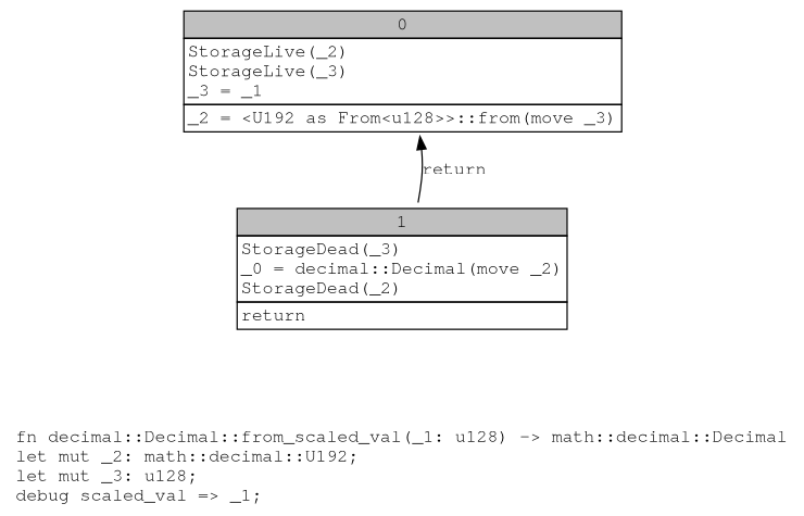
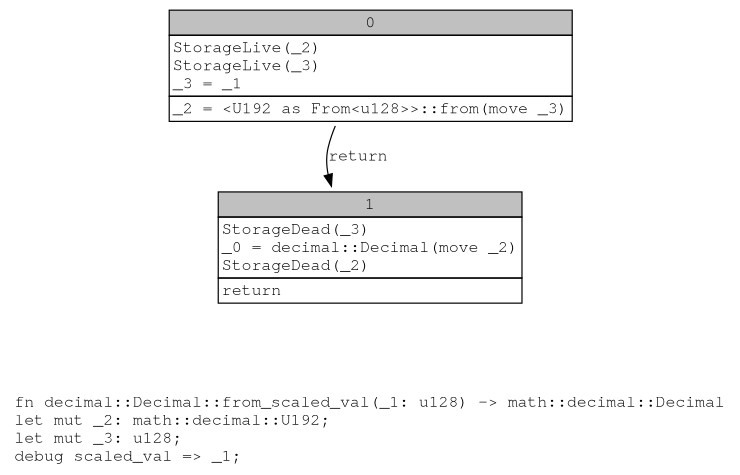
  digraph {
    fontname="Courier, monospace"
    label=<fn decimal::Decimal::from_scaled_val(_1: u128) -&gt; math::decimal::Decimal<br align="left"/>let mut _2: math::decimal::U192;<br align="left"/>let mut _3: u128;<br align="left"/>debug scaled_val =&gt; _1;<br align="left"/>>
    node [fontname="Courier, monospace" shape=none]
    n1 [label=<<table border="0" cellborder="1" cellspacing="0"><tr><td bgcolor="gray" align="center" colspan="1">0</td></tr><tr><td align="left" balign="left">StorageLive(_2)<br/>StorageLive(_3)<br/>_3 = _1<br/></td></tr><tr><td align="left">_2 = &lt;U192 as From&lt;u128&gt;&gt;::from(move _3)</td></tr></table>>]
    n2 [label=<<table border="0" cellborder="1" cellspacing="0"><tr><td bgcolor="gray" align="center" colspan="1">1</td></tr><tr><td align="left" balign="left">StorageDead(_3)<br/>_0 = decimal::Decimal(move _2)<br/>StorageDead(_2)<br/></td></tr><tr><td align="left">return</td></tr></table>>]
-   n2 -> n1 [fontname="Courier, monospace" label=return]
+   n1 -> n2 [fontname="Courier, monospace" label=return]
  }
